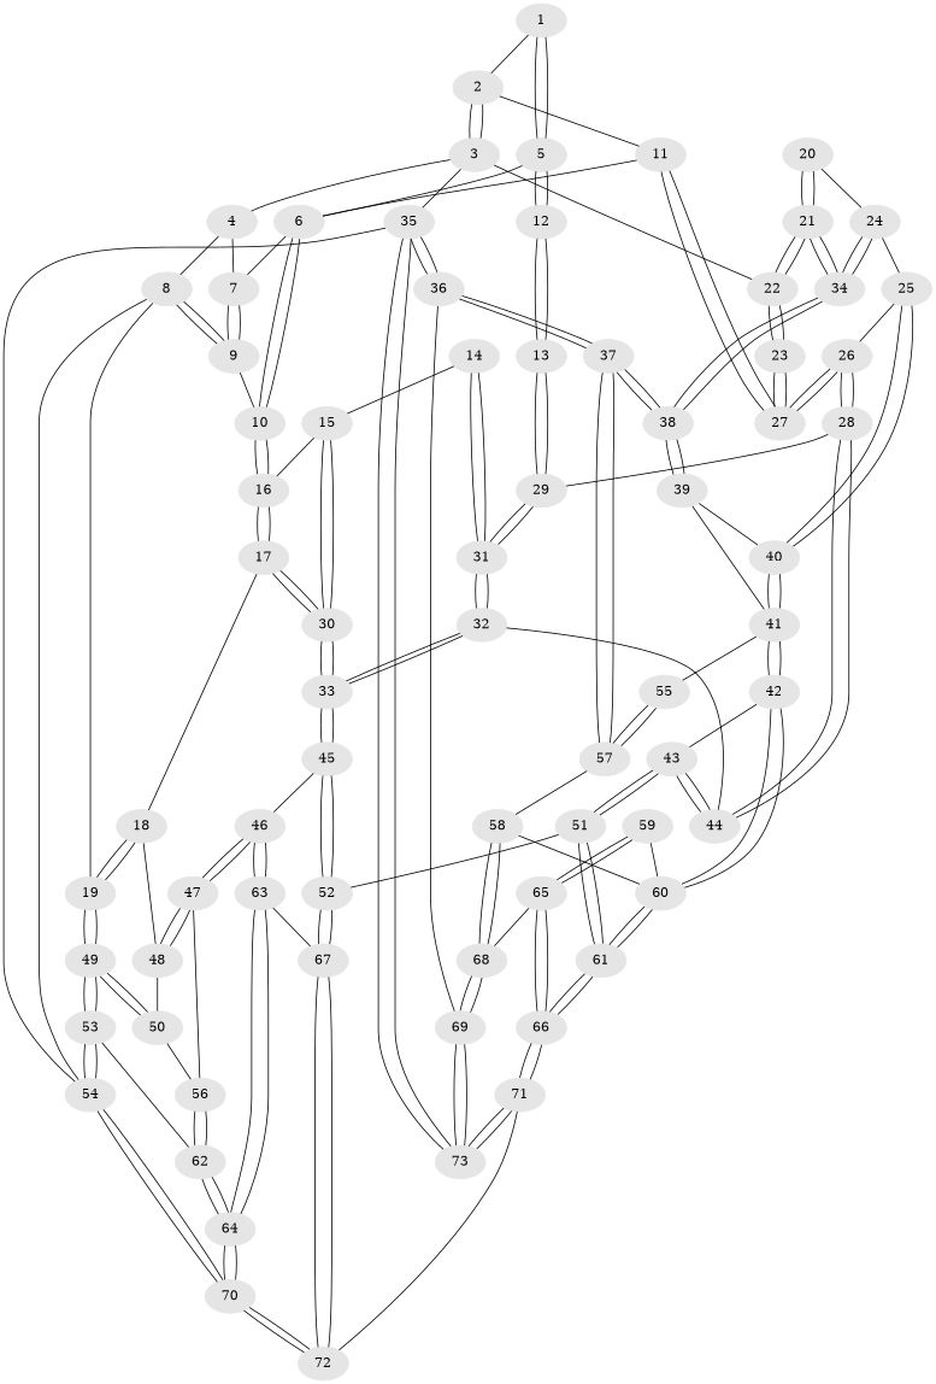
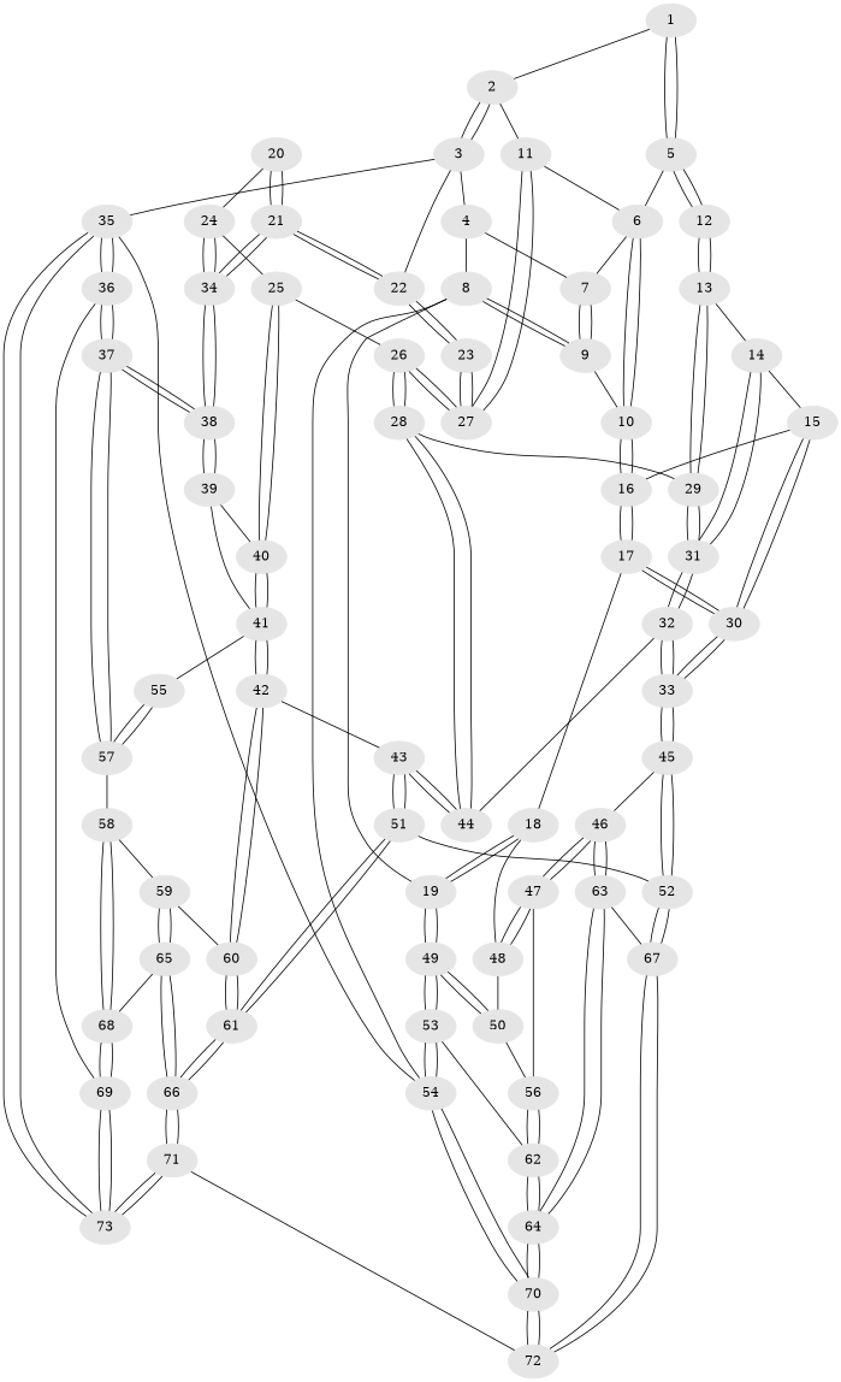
  graph {
    node [color=gray90 style=filled]
    1
    2
    5
    3
    11
    6
    12
    4
    22
    35
    27
    7
    8
    23
    54
    36
    73
    9
    19
    10
    13
    16
    49
    70
    17
    14
    29
    15
    31
    30
    32
    33
    18
    48
    50
    53
    20
    21
    24
    34
    25
    38
    26
    40
    28
    41
    44
    45
    46
    52
    39
    37
    69
    57
    58
    55
    42
    43
    60
    51
    61
    47
    63
    67
    56
    64
    62
    66
    72
    59
    68
    65
    71
    1 -- 2
    1 -- 5
    1 -- 5
    2 -- 3
    2 -- 3
    2 -- 11
    5 -- 6
    5 -- 12
    5 -- 12
    3 -- 4
    3 -- 22
    3 -- 35
    11 -- 6
    11 -- 27
    11 -- 27
    6 -- 7
    6 -- 10
    6 -- 10
    12 -- 13
    12 -- 13
    4 -- 7
    4 -- 8
    22 -- 23
    22 -- 23
    35 -- 54
    35 -- 36
    35 -- 36
    35 -- 73
    35 -- 73
    7 -- 9
    7 -- 9
    8 -- 54
    8 -- 9
    8 -- 9
    8 -- 19
    23 -- 27
    23 -- 27
    54 -- 70
    54 -- 70
    36 -- 37
    36 -- 37
    36 -- 69
    9 -- 10
    19 -- 49
    19 -- 49
    10 -- 16
    10 -- 16
+   13 -- 14
    13 -- 29
    13 -- 29
    16 -- 17
    16 -- 17
    49 -- 50
    49 -- 50
    49 -- 53
    49 -- 53
    70 -- 72
    70 -- 72
    17 -- 30
    17 -- 30
    17 -- 18
    14 -- 15
    14 -- 31
    14 -- 31
    29 -- 31
    29 -- 31
    15 -- 16
    15 -- 30
    15 -- 30
    31 -- 32
    31 -- 32
    30 -- 33
    30 -- 33
    32 -- 33
    32 -- 33
    32 -- 44
    33 -- 45
    33 -- 45
    18 -- 19
    18 -- 19
    18 -- 48
    48 -- 50
    50 -- 56
    53 -- 54
    53 -- 54
    53 -- 62
    20 -- 21
    20 -- 21
    20 -- 24
    21 -- 22
    21 -- 22
    21 -- 34
    21 -- 34
    24 -- 34
    24 -- 34
    24 -- 25
    34 -- 38
    34 -- 38
    25 -- 26
    25 -- 40
    25 -- 40
    38 -- 39
    38 -- 39
    26 -- 27
    26 -- 27
    26 -- 28
    26 -- 28
    40 -- 41
    40 -- 41
    28 -- 29
    28 -- 44
    28 -- 44
    41 -- 55
    41 -- 42
    41 -- 42
    45 -- 46
    45 -- 52
    45 -- 52
    46 -- 47
    46 -- 47
    46 -- 63
    46 -- 63
    52 -- 67
    52 -- 67
    39 -- 40
    39 -- 41
    37 -- 38
    37 -- 38
    37 -- 57
    37 -- 57
    69 -- 73
    69 -- 73
    57 -- 58
-   58 -- 60
+   58 -- 59
    58 -- 68
    58 -- 68
    55 -- 57
    55 -- 57
    42 -- 43
    42 -- 60
    42 -- 60
    43 -- 44
    43 -- 44
    43 -- 51
    43 -- 51
    60 -- 61
    60 -- 61
    51 -- 52
    51 -- 61
    51 -- 61
    61 -- 66
    61 -- 66
    47 -- 48
    47 -- 48
    47 -- 56
    63 -- 67
    63 -- 64
    63 -- 64
    67 -- 72
    67 -- 72
    56 -- 62
    56 -- 62
    64 -- 70
    64 -- 70
    62 -- 64
    62 -- 64
    66 -- 71
    66 -- 71
    59 -- 60
    59 -- 65
    59 -- 65
    68 -- 69
    68 -- 69
    65 -- 66
    65 -- 66
    65 -- 68
    71 -- 73
    71 -- 73
    71 -- 72
  }
